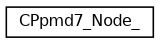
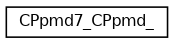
  digraph {
    rankdir=LR
-   n1 [color=black fillcolor=white fontname=Helvetica fontsize=10 height=0.2 label=CPpmd7_Node_ shape=record style=filled width=0.4]
+   n1 [color=black fillcolor=white fontname=Helvetica fontsize=10 height=0.2 label=CPpmd7_CPpmd_ shape=record style=filled width=0.4]
  }
